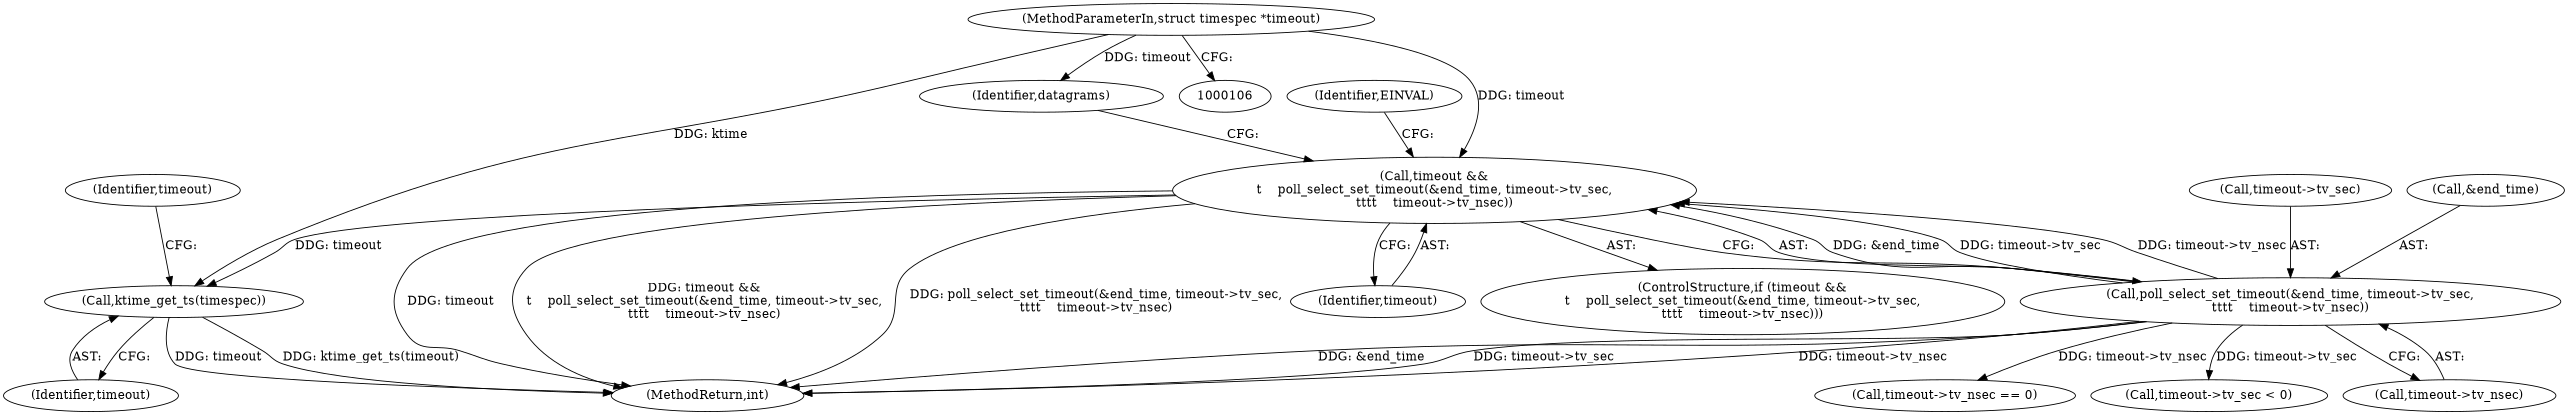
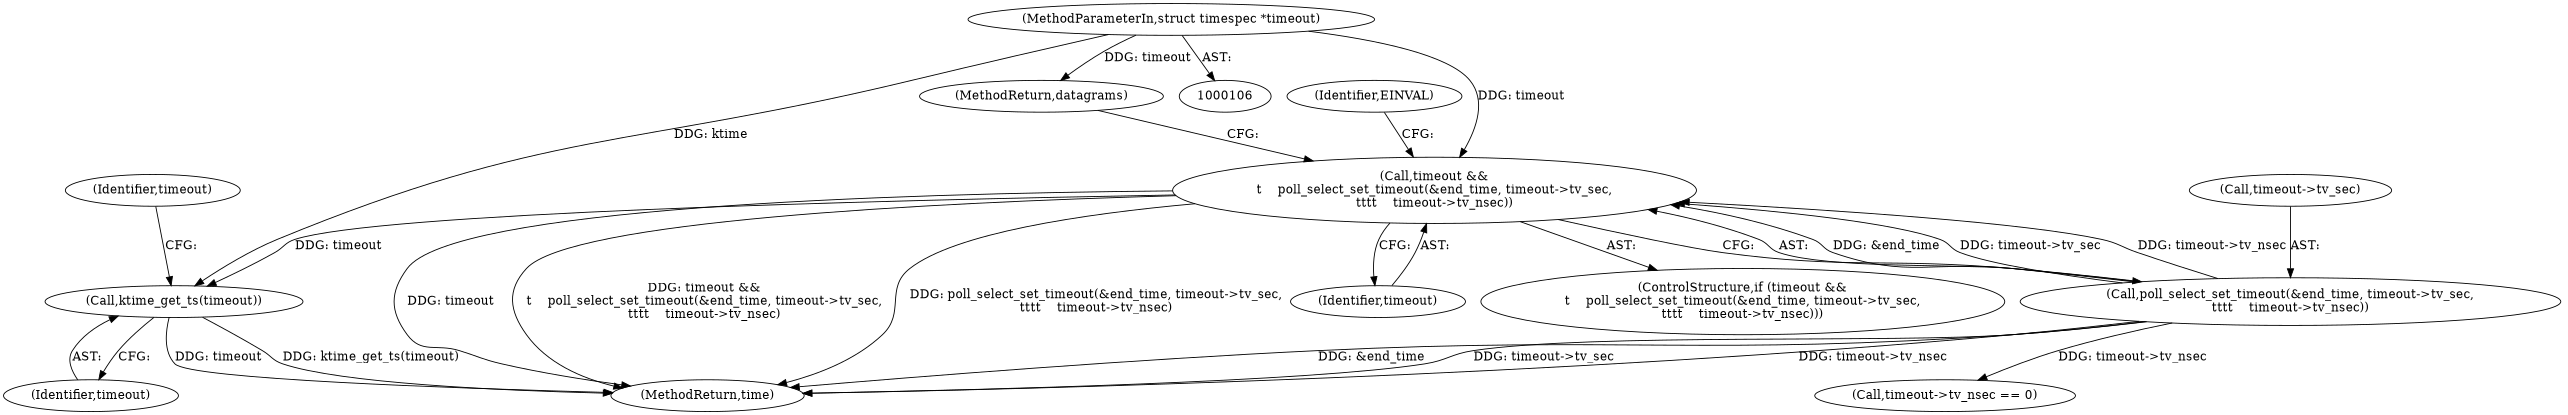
  digraph {
    n1 [label="(Call,timeout &&\n\t    poll_select_set_timeout(&end_time, timeout->tv_sec,\n\t\t\t\t    timeout->tv_nsec))"]
    n2 [label="(Call,poll_select_set_timeout(&end_time, timeout->tv_sec,\n\t\t\t\t    timeout->tv_nsec))"]
-   n3 [label="(Call,ktime_get_ts(timespec))"]
+   n3 [label="(Call,ktime_get_ts(timeout))"]
    n4 [label="(ControlStructure,if (timeout &&\n\t    poll_select_set_timeout(&end_time, timeout->tv_sec,\n\t\t\t\t    timeout->tv_nsec)))"]
-   n5 [label="(MethodReturn,int)"]
+   n5 [label="(MethodReturn,time)"]
    n6 [label="(Identifier,timeout)"]
    n7 [label="(Call,timeout->tv_nsec == 0)"]
-   n8 [label="(Call,timeout->tv_sec < 0)"]
-   n9 [label="(Call,timeout->tv_nsec)"]
    n10 [label="(Identifier,timeout)"]
    n11 [label="(MethodParameterIn,struct timespec *timeout)"]
    1000106
-   n13 [label="(Identifier,datagrams)"]
+   n13 [label="(MethodReturn,datagrams)"]
    n14 [label="(Identifier,EINVAL)"]
    n15 [label="(Call,timeout->tv_sec)"]
-   n16 [label="(Call,&end_time)"]
    n17 [label="(Identifier,timeout)"]
    n1 -> n2 [label="CFG: "]
    n1 -> n3 [label="DDG: timeout"]
    n1 -> n4 [label="AST: "]
    n1 -> n5 [label="DDG: timeout"]
    n1 -> n5 [label="DDG: timeout &&\n\t    poll_select_set_timeout(&end_time, timeout->tv_sec,\n\t\t\t\t    timeout->tv_nsec)"]
    n1 -> n5 [label="DDG: poll_select_set_timeout(&end_time, timeout->tv_sec,\n\t\t\t\t    timeout->tv_nsec)"]
    n1 -> n6 [label="CFG: "]
    n2 -> n1 [label="AST: "]
    n2 -> n1 [label="DDG: &end_time"]
    n2 -> n1 [label="DDG: timeout->tv_sec"]
    n2 -> n1 [label="DDG: timeout->tv_nsec"]
    n2 -> n5 [label="DDG: timeout->tv_nsec"]
    n2 -> n5 [label="DDG: &end_time"]
    n2 -> n5 [label="DDG: timeout->tv_sec"]
    n2 -> n7 [label="DDG: timeout->tv_nsec"]
-   n2 -> n8 [label="DDG: timeout->tv_sec"]
-   n2 -> n9 [label="CFG: "]
    n3 -> n5 [label="DDG: timeout"]
    n3 -> n5 [label="DDG: ktime_get_ts(timeout)"]
    n3 -> n10 [label="CFG: "]
    n6 -> n1 [label="AST: "]
-   n9 -> n2 [label="AST: "]
    n10 -> n3 [label="AST: "]
    n11 -> n1 [label="DDG: timeout"]
    n11 -> n3 [label="DDG: ktime"]
-   n11 -> 1000106 [label="CFG: "]
+   n11 -> 1000106 [label="AST: "]
    n11 -> n13 [label="DDG: timeout"]
    n13 -> n1 [label="CFG: "]
    n14 -> n1 [label="CFG: "]
    n15 -> n2 [label="AST: "]
-   n16 -> n2 [label="AST: "]
    n17 -> n3 [label="CFG: "]
  }
